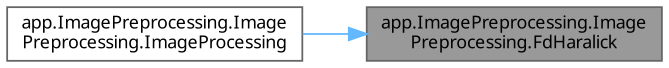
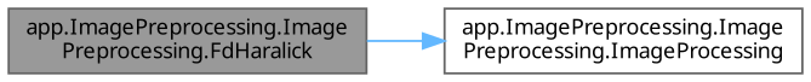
  digraph {
    rankdir=RL
    fontname="Noto Sans"
    node [fontname="Noto Sans" fontsize=10 shape=box style=filled]
    n1 [color=gray40 fillcolor=grey60 fontcolor=black height=0.2 label="app.ImagePreprocessing.Image\lPreprocessing.FdHaralick" width=0.4]
    n2 [color=grey40 fillcolor=white height=0.2 label="app.ImagePreprocessing.Image\lPreprocessing.ImageProcessing" width=0.4]
-   n1 -> n2 [color=steelblue1 dir=back fontname="Noto Sans" fontsize=10 labelfontname=Helvetica labelfontsize=10 style=solid]
+   n2 -> n1 [color=steelblue1 dir=back fontname="Noto Sans" fontsize=10 labelfontname=Helvetica labelfontsize=10 style=solid]
  }
